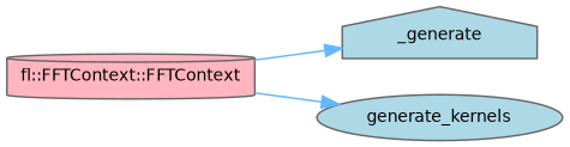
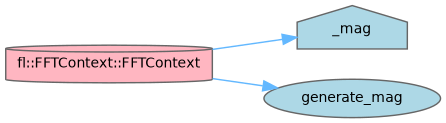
  digraph {
    rankdir=RL
    node [color=grey40 fillcolor=lightblue fontname=Helvetica fontsize=10 style=filled]
    edge [color=steelblue1 dir=back fontname=Helvetica fontsize=10 labelfontname=Helvetica labelfontsize=10 style=solid]
-   n1 [color=gray40 fontcolor=black height=0.2 label=_generate shape=house width=0.4]
+   n1 [color=gray40 fontcolor=black height=0.2 label=_mag shape=house width=0.4]
    n2 [fillcolor=lightpink height=0.2 label="fl::FFTContext::FFTContext" shape=cylinder width=0.4]
-   n3 [height=0.2 label=generate_kernels shape=ellipse width=0.4]
+   n3 [height=0.2 label=generate_mag shape=ellipse width=0.4]
    n1 -> n2
    n3 -> n2
  }
